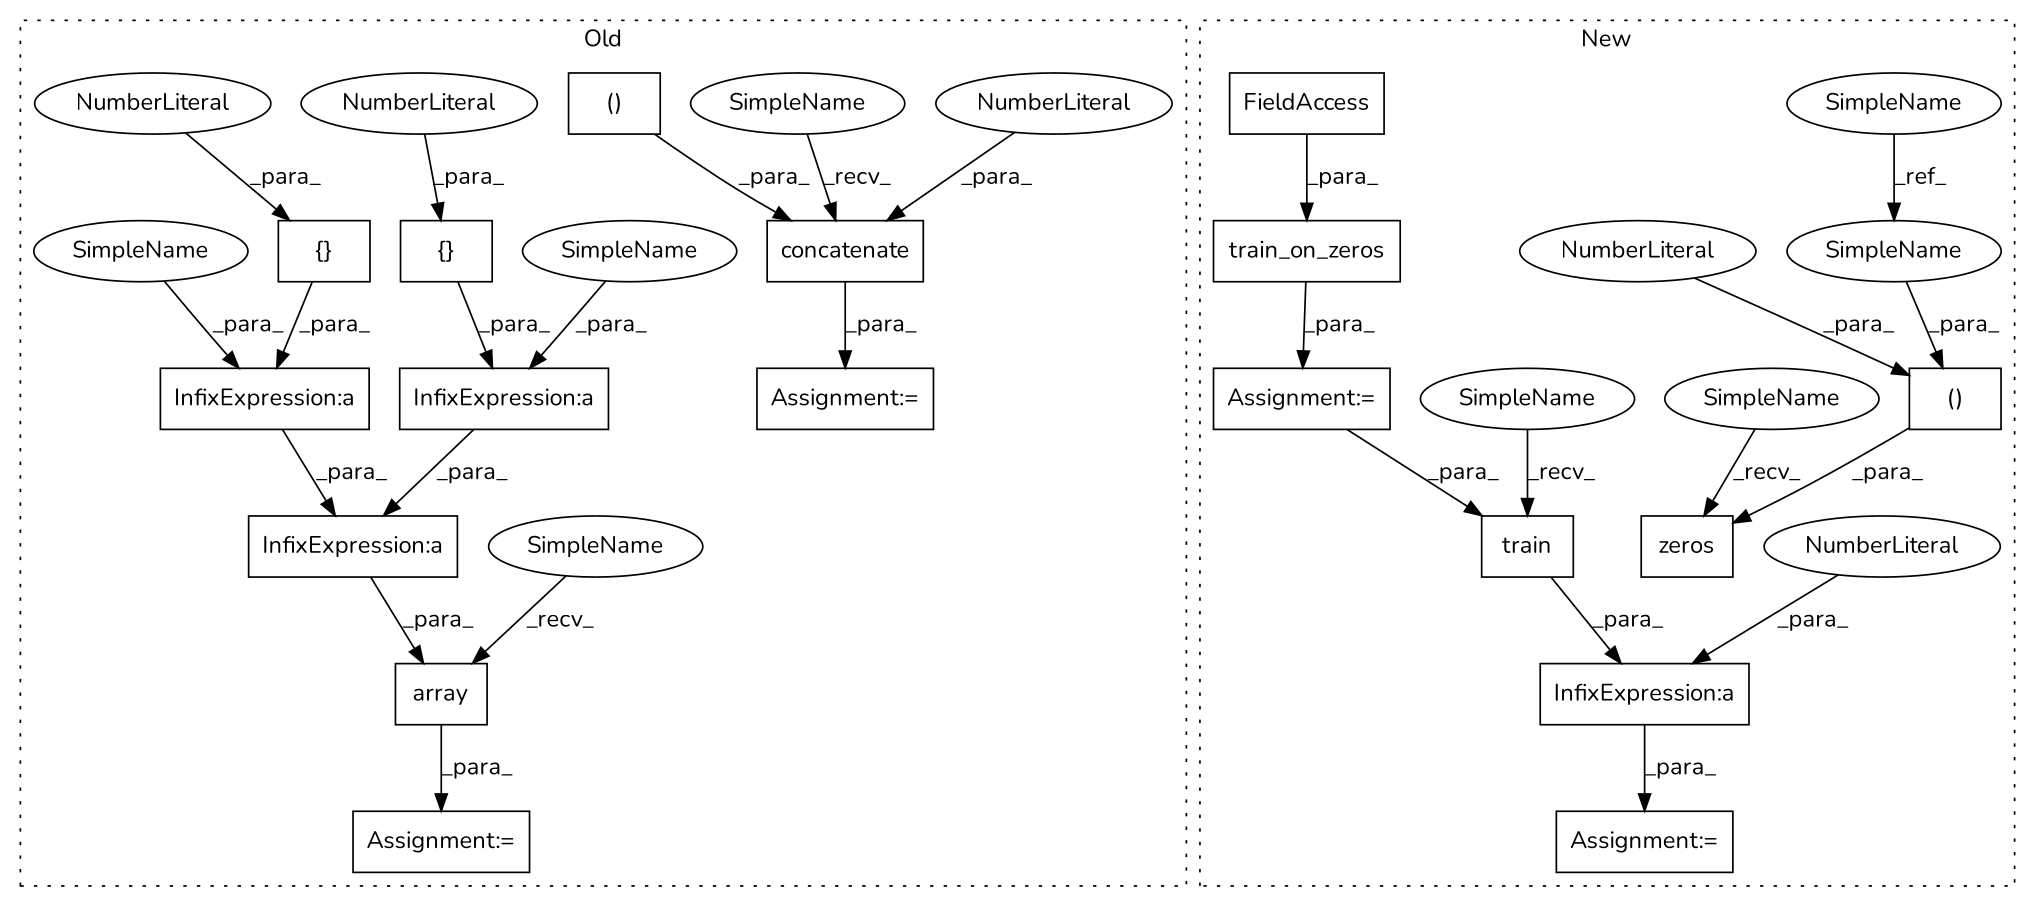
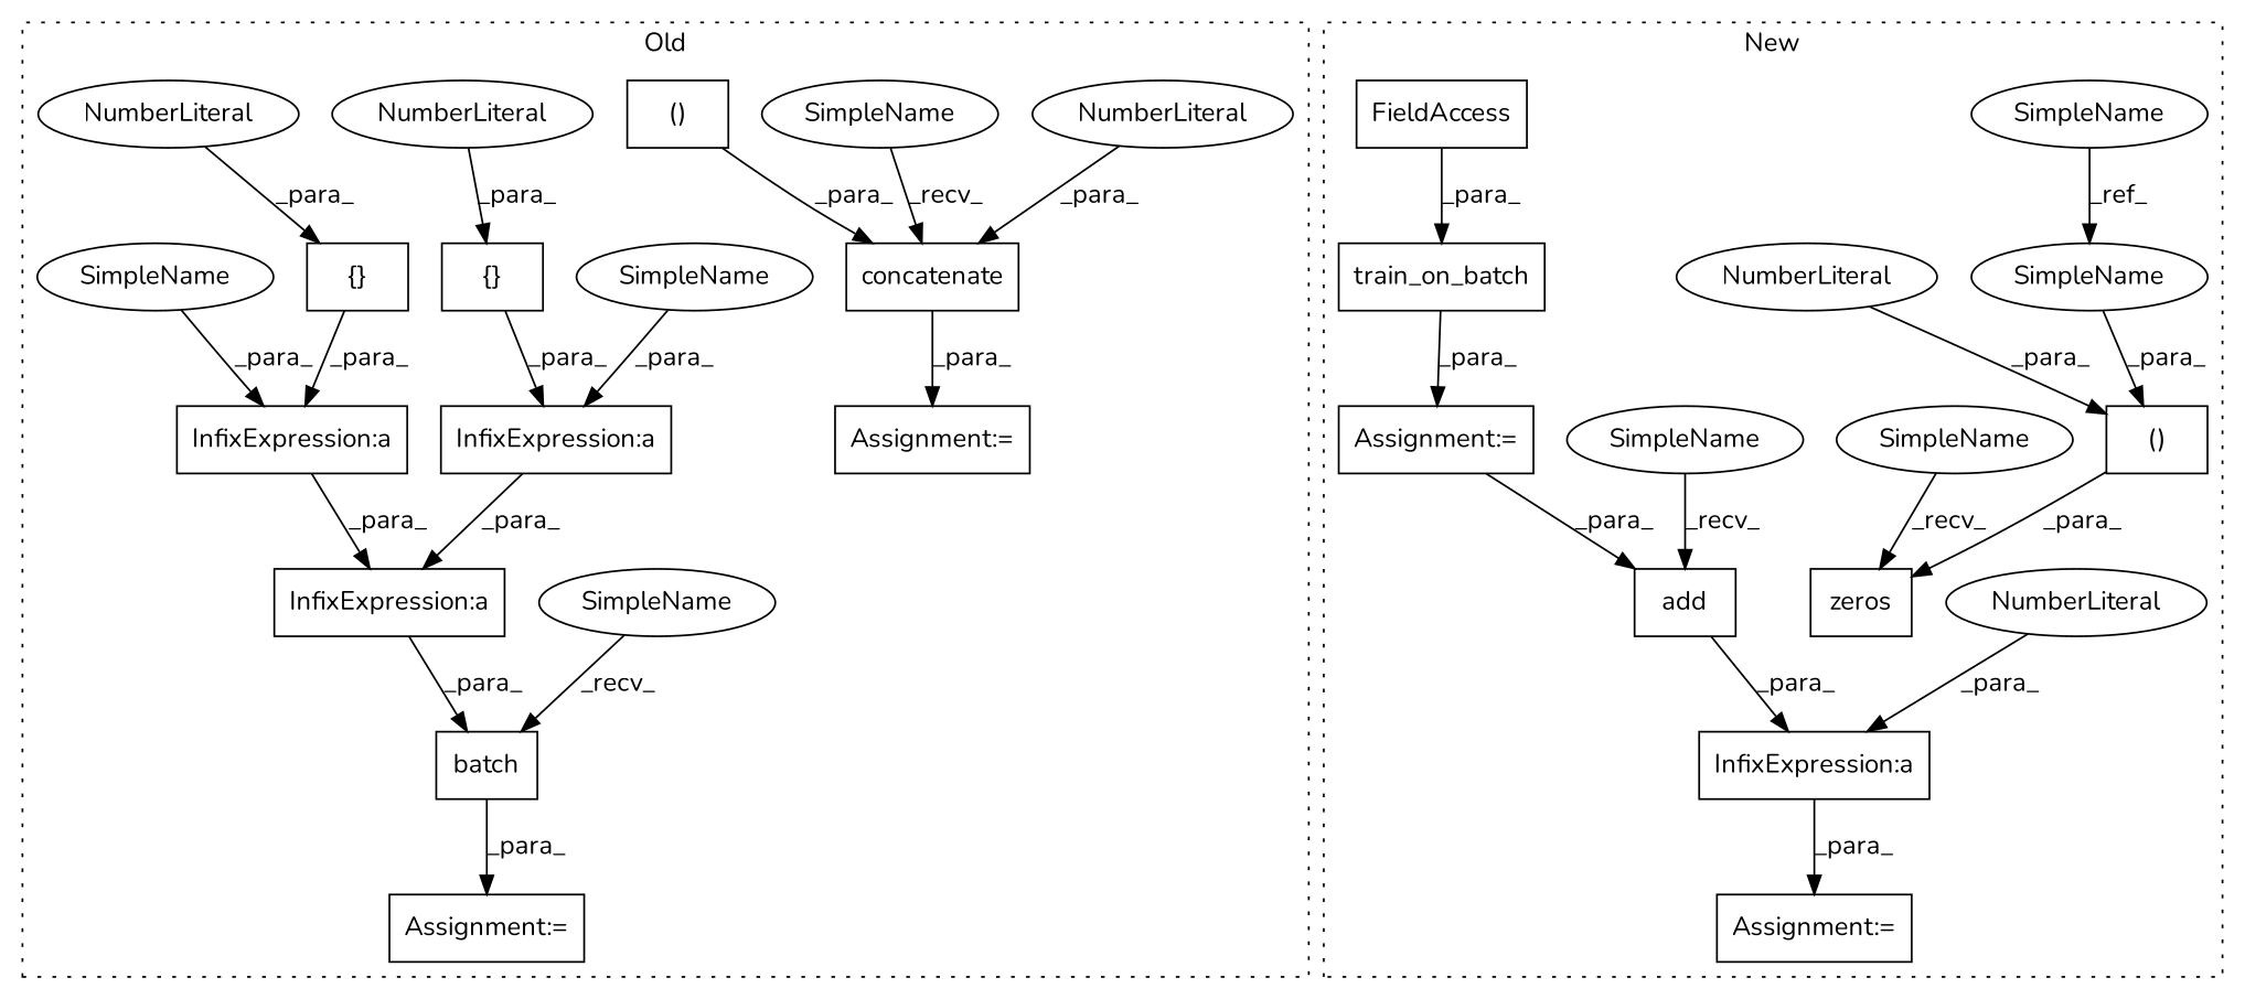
  digraph {
    fontname=Nunito
    node [a=42 fontname=Nunito l=1 s=4694 shape=box]
    edge [fontname=Nunito]
    n1 [a=32 l="19,1" label=concatenate s="4407,4454"]
    n2 [a=106 l=25 label="()" s=4426]
    n3 [a=34 label=NumberLiteral s=4453 shape=ellipse]
-   n4 [a=32 l="6,1" label=array s="4477,4540"]
+   n4 [a=32 l="6,1" label=batch s="4477,4540"]
    n5 [a=27 l=3 label="InfixExpression:a" s=4510]
    n6 [a=27 l=3 label="InfixExpression:a" s=4496]
    n7 [a=27 l=3 label="InfixExpression:a" s=4526]
    n8 [a=4 l="1,1" label="{}" s="4493,4495"]
    n9 [a=34 label=NumberLiteral s=4494 shape=ellipse]
    n10 [a=4 l="1,1" label="{}" s="4523,4525"]
    n11 [a=34 label=NumberLiteral s=4524 shape=ellipse]
    n12 [a=7 label="Assignment:=" s=4400]
    n13 [a=7 label="Assignment:=" s=4470]
    n14 [l=5 label=SimpleName s=4471 shape=ellipse]
    n15 [l=5 label=SimpleName s=4401 shape=ellipse]
    n16 [l=10 label=SimpleName s=4499 shape=ellipse]
    n17 [l=10 label=SimpleName s=4529 shape=ellipse]
-   n18 [a=32 l="15,1" label=train_on_zeros s="5043,5113"]
-   n19 [a=32 l="4,1" label=train s="5142,5169"]
+   n18 [a=32 l="15,1" label=train_on_batch s="5043,5113"]
+   n19 [a=32 l="4,1" label=add s="5142,5169"]
    n20 [a=27 l=3 label="InfixExpression:a" s=5133]
    n21 [a=106 l=24 label="()"]
    n22 [a=34 label=NumberLiteral s=4717 shape=ellipse]
    n23 [a=34 l=3 label=NumberLiteral s=5130 shape=ellipse]
    n24 [l=10 label=SimpleName s=4031 shape=ellipse]
    n25 [a=32 l="13,2" label=zeros s="4681,4718"]
    n26 [a=22 l=18 label=FieldAccess s=5024]
    n27 [a=7 label="Assignment:=" s=5128]
    n28 [a=7 label="Assignment:=" s=5023]
    n29 [l=5 label=SimpleName s=5136 shape=ellipse]
    n30 [l=5 label=SimpleName s=4675 shape=ellipse]
    n31 [l=10 label=SimpleName shape=ellipse]
    subgraph cluster_1 {
      label=Old
      style=dotted
      n1
      n2
      n3
      n4
      n5
      n6
      n7
      n8
      n9
      n10
      n11
      n12
      n13
      n14
      n15
      n16
      n17
    }
    subgraph cluster_2 {
      label=New
      style=dotted
      n18
      n19
      n20
      n21
      n22
      n23
      n24
      n25
      n26
      n27
      n28
      n29
      n30
      n31
    }
    n1 -> n12 [label=_para_]
    n2 -> n1 [label=_para_]
    n3 -> n1 [label=_para_]
    n4 -> n13 [label=_para_]
    n5 -> n4 [label=_para_]
    n6 -> n5 [label=_para_]
    n7 -> n5 [label=_para_]
    n8 -> n6 [label=_para_]
    n9 -> n8 [label=_para_]
    n10 -> n7 [label=_para_]
    n11 -> n10 [label=_para_]
    n14 -> n4 [label=_recv_]
    n15 -> n1 [label=_recv_]
    n16 -> n6 [label=_para_]
    n17 -> n7 [label=_para_]
    n18 -> n28 [label=_para_]
    n19 -> n20 [label=_para_]
    n20 -> n27 [label=_para_]
    n21 -> n25 [label=_para_]
    n22 -> n21 [label=_para_]
    n23 -> n20 [label=_para_]
    n24 -> n31 [label=_ref_]
    n26 -> n18 [label=_para_]
    n28 -> n19 [label=_para_]
    n29 -> n19 [label=_recv_]
    n30 -> n25 [label=_recv_]
    n31 -> n21 [label=_para_]
  }
